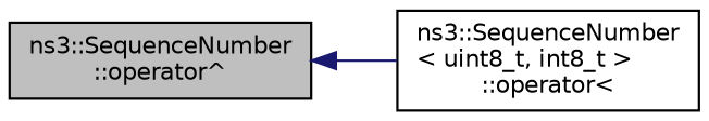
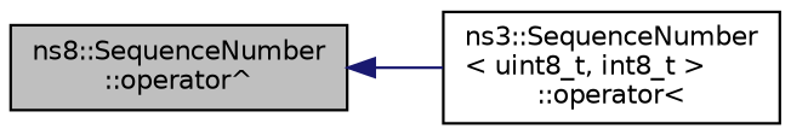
  digraph {
    rankdir=LR
    node [color=black fontname=Helvetica fontsize=10 shape=record style=filled]
-   n1 [fillcolor=grey75 fontcolor=black height=0.2 label="ns3::SequenceNumber\l::operator^" width=0.4]
+   n1 [fillcolor=grey75 fontcolor=black height=0.2 label="ns8::SequenceNumber\l::operator^" width=0.4]
    n2 [fillcolor=white height=0.2 label="ns3::SequenceNumber\l\< uint8_t, int8_t \>\l::operator\<" width=0.4]
    n1 -> n2 [color=midnightblue dir=back fontname=Helvetica fontsize=10 labelfontname=Helvetica labelfontsize=10 style=solid]
  }
